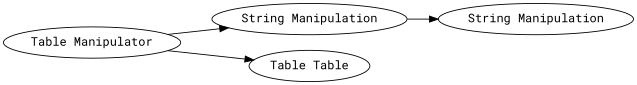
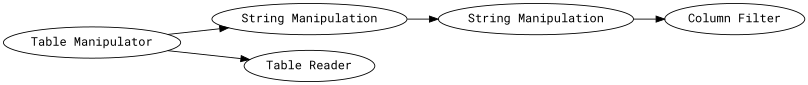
  digraph {
    fontname="Roboto Mono"
    rankdir=LR
    node [fontname="Roboto Mono"]
    edge [fontname="Roboto Mono"]
    n1 [label="Table Manipulator"]
    n2 [label="String Manipulation"]
-   n3 [label="Table Table"]
+   n3 [label="Table Reader"]
    n4 [label="String Manipulation"]
+   n5 [label="Column Filter"]
    n1 -> n2
    n1 -> n3
    n2 -> n4
+   n4 -> n5
  }
